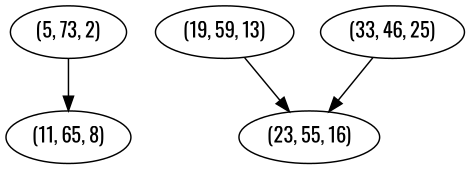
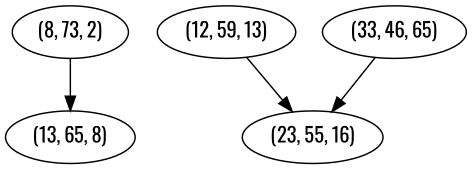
  digraph {
    fontname=Oswald
    node [fontname=Oswald]
    edge [fontname=Oswald]
-   "(5, 73, 2)"
-   "(13, 65, 8)" [label="(11, 65, 8)"]
-   "(19, 59, 13)"
+   "(5, 73, 2)" [label="(8, 73, 2)"]
+   "(13, 65, 8)"
+   "(19, 59, 13)" [label="(12, 59, 13)"]
    "(23, 55, 16)"
-   "(33, 46, 25)"
+   "(33, 46, 25)" [label="(33, 46, 65)"]
    "(5, 73, 2)" -> "(13, 65, 8)"
    "(19, 59, 13)" -> "(23, 55, 16)"
    "(33, 46, 25)" -> "(23, 55, 16)"
  }
